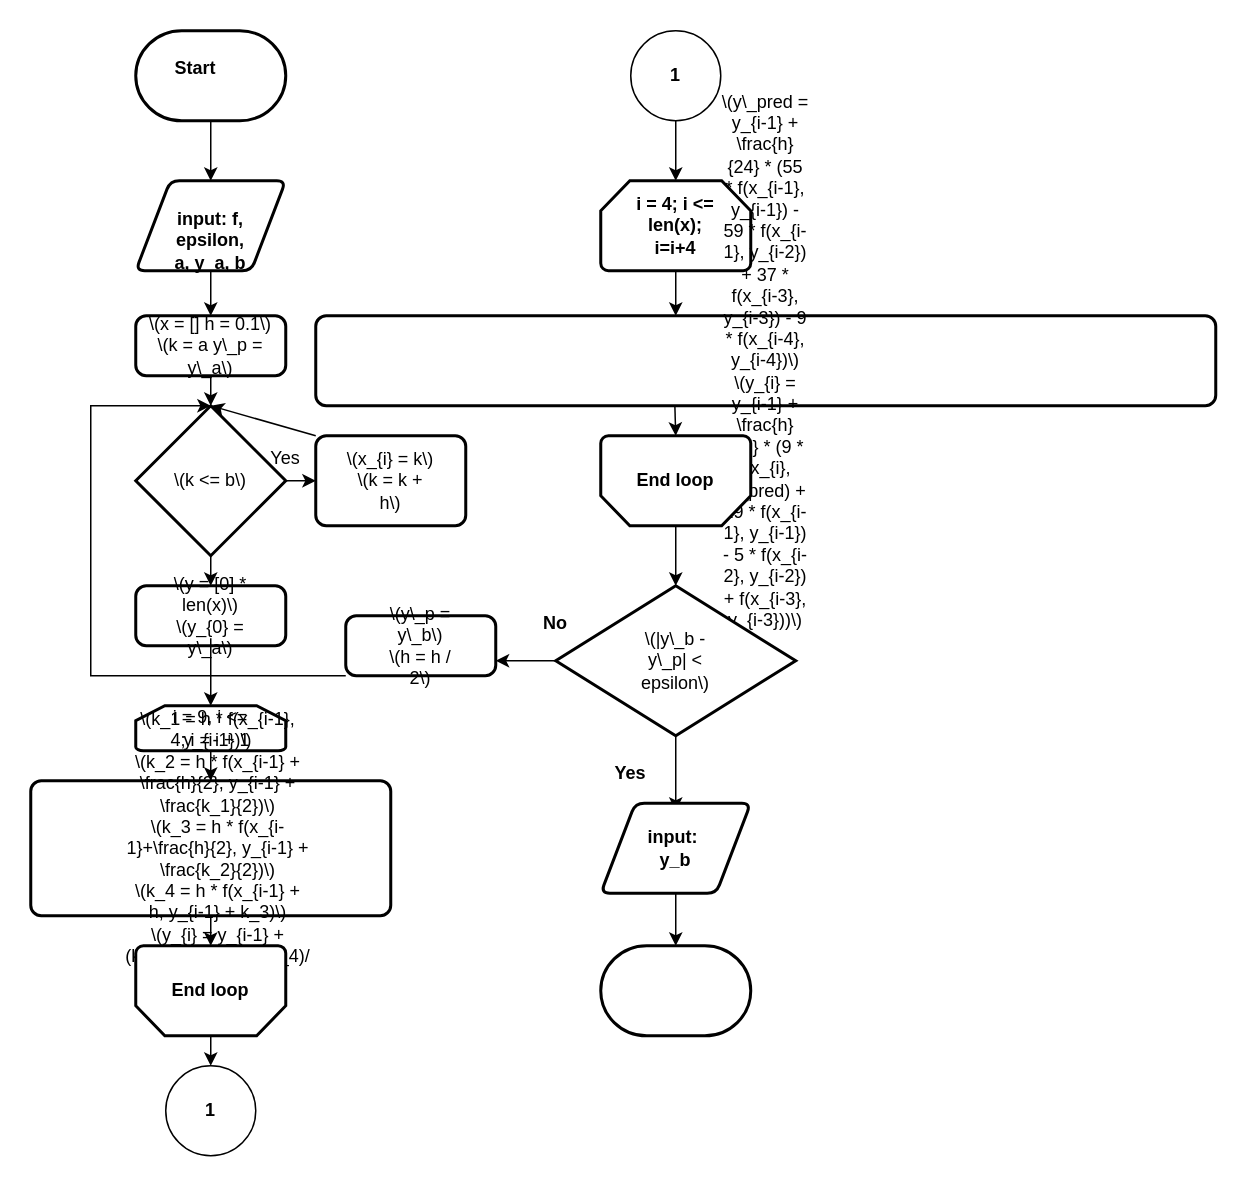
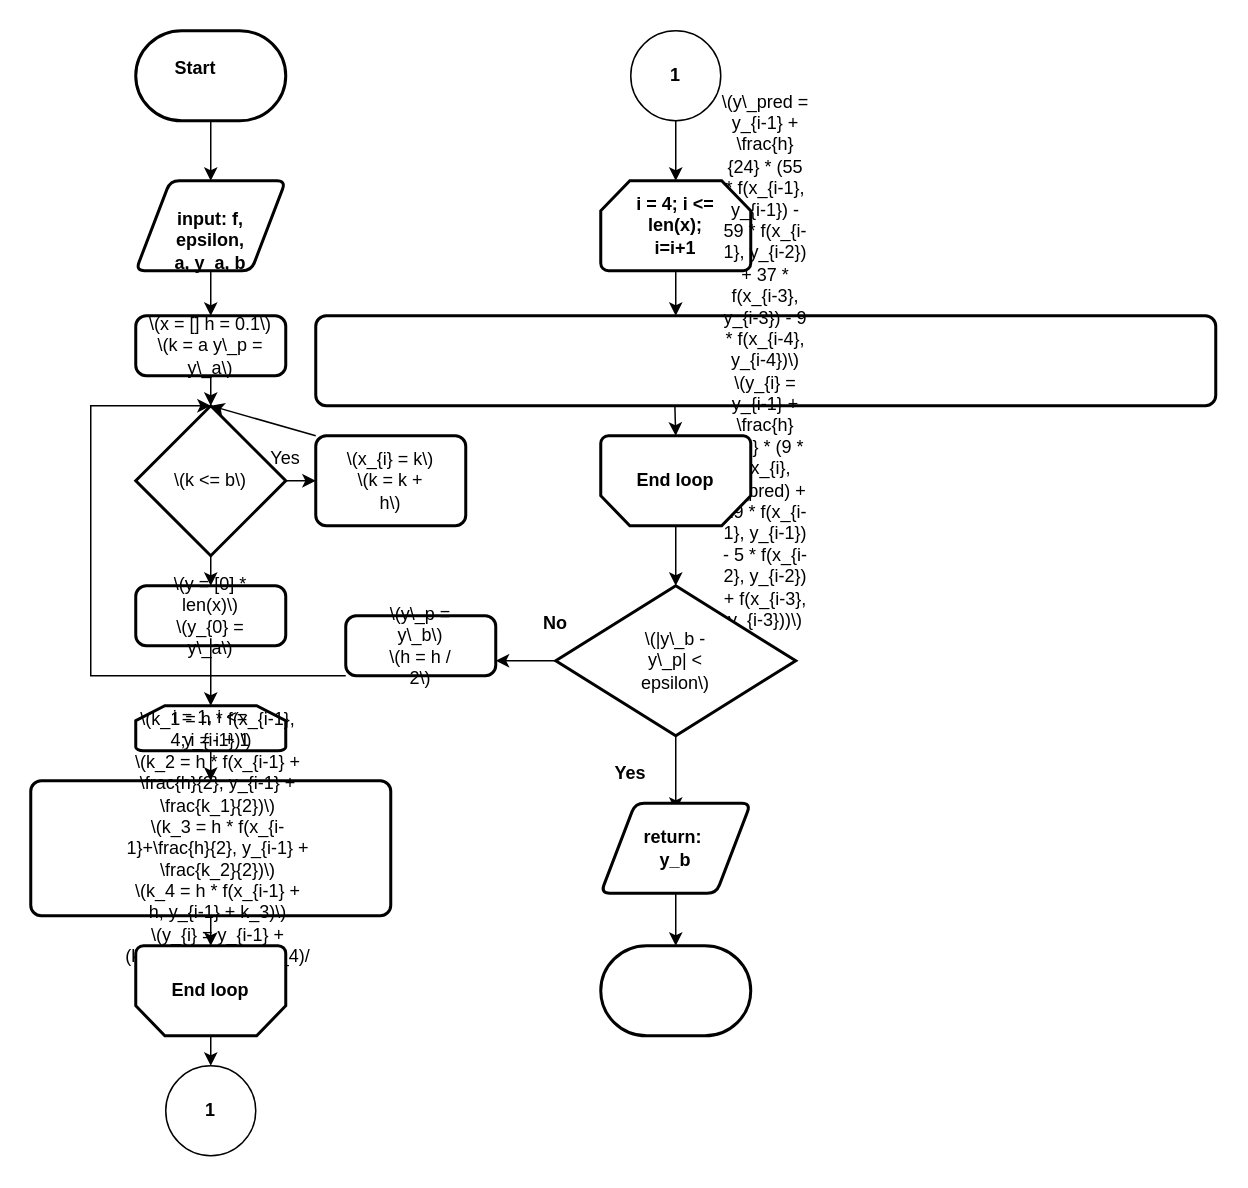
  <mxCell id="0" />
  <mxCell id="1" parent="0" />
  <mxCell id="2" value="" style="strokeWidth=2;html=1;shape=mxgraph.flowchart.terminator;whiteSpace=wrap;" vertex="1" parent="1"><mxGeometry x="90" y="20" width="100" height="60" as="geometry" /></mxCell>
  <mxCell id="3" value="&lt;b&gt;Start&lt;/b&gt;" style="text;html=1;align=center;verticalAlign=middle;whiteSpace=wrap;rounded=0;" vertex="1" parent="1"><mxGeometry x="100" y="30" width="60" height="30" as="geometry" /></mxCell>
  <mxCell id="4" value="" style="endArrow=classic;html=1;rounded=0;exitX=0.5;exitY=1;exitDx=0;exitDy=0;exitPerimeter=0;" edge="1" parent="1" source="2"><mxGeometry width="50" height="50" relative="1" as="geometry"><mxPoint x="110" y="260" as="sourcePoint" /><mxPoint x="140" y="120" as="targetPoint" /></mxGeometry></mxCell>
  <mxCell id="5" value="" style="shape=parallelogram;html=1;strokeWidth=2;perimeter=parallelogramPerimeter;whiteSpace=wrap;rounded=1;arcSize=12;size=0.23;" vertex="1" parent="1"><mxGeometry x="90" y="120" width="100" height="60" as="geometry" /></mxCell>
  <mxCell id="6" value="&lt;b&gt;input: f, epsilon, a, y_a, b&lt;/b&gt;" style="text;html=1;align=center;verticalAlign=middle;whiteSpace=wrap;rounded=0;" vertex="1" parent="1"><mxGeometry x="110" y="145" width="60" height="30" as="geometry" /></mxCell>
  <mxCell id="7" value="" style="endArrow=classic;html=1;rounded=0;exitX=0.5;exitY=1;exitDx=0;exitDy=0;" edge="1" parent="1" source="5"><mxGeometry width="50" height="50" relative="1" as="geometry"><mxPoint x="110" y="260" as="sourcePoint" /><mxPoint x="140" y="210" as="targetPoint" /></mxGeometry></mxCell>
  <mxCell id="8" value="\(x = [] h = 0.1\)&lt;div&gt;\(k = a y\_p = y\_a\)&lt;/div&gt;" style="rounded=1;whiteSpace=wrap;html=1;absoluteArcSize=1;arcSize=14;strokeWidth=2;" vertex="1" parent="1"><mxGeometry x="90" y="210" width="100" height="40" as="geometry" /></mxCell>
  <mxCell id="9" value="" style="strokeWidth=2;html=1;shape=mxgraph.flowchart.decision;whiteSpace=wrap;" vertex="1" parent="1"><mxGeometry x="90" y="270" width="100" height="100" as="geometry" /></mxCell>
  <mxCell id="10" value="" style="endArrow=classic;html=1;rounded=0;entryX=0.5;entryY=0;entryDx=0;entryDy=0;entryPerimeter=0;exitX=0.5;exitY=1;exitDx=0;exitDy=0;" edge="1" parent="1" source="8" target="9"><mxGeometry width="50" height="50" relative="1" as="geometry"><mxPoint x="110" y="260" as="sourcePoint" /><mxPoint x="160" y="210" as="targetPoint" /></mxGeometry></mxCell>
  <mxCell id="11" value="\(k &amp;lt;= b\)" style="text;html=1;align=center;verticalAlign=middle;whiteSpace=wrap;rounded=0;" vertex="1" parent="1"><mxGeometry x="110" y="305" width="60" height="30" as="geometry" /></mxCell>
  <mxCell id="12" value="" style="endArrow=classic;html=1;rounded=0;exitX=1;exitY=0.5;exitDx=0;exitDy=0;exitPerimeter=0;" edge="1" parent="1" source="9"><mxGeometry width="50" height="50" relative="1" as="geometry"><mxPoint x="190" y="310" as="sourcePoint" /><mxPoint x="210" y="320" as="targetPoint" /></mxGeometry></mxCell>
  <mxCell id="13" value="Yes" style="text;html=1;align=center;verticalAlign=middle;whiteSpace=wrap;rounded=0;" vertex="1" parent="1"><mxGeometry x="160" y="290" width="60" height="30" as="geometry" /></mxCell>
  <mxCell id="14" value="" style="rounded=1;whiteSpace=wrap;html=1;absoluteArcSize=1;arcSize=14;strokeWidth=2;" vertex="1" parent="1"><mxGeometry x="210" y="290" width="100" height="60" as="geometry" /></mxCell>
  <mxCell id="15" value="\(x_{i} = k\)&lt;div&gt;\(k = k + h\)&lt;/div&gt;" style="text;html=1;align=center;verticalAlign=middle;whiteSpace=wrap;rounded=0;" vertex="1" parent="1"><mxGeometry x="230" y="305" width="60" height="30" as="geometry" /></mxCell>
  <mxCell id="16" value="" style="endArrow=classic;html=1;rounded=0;exitX=0;exitY=0;exitDx=0;exitDy=0;entryX=0.5;entryY=0;entryDx=0;entryDy=0;entryPerimeter=0;" edge="1" parent="1" source="14" target="9"><mxGeometry width="50" height="50" relative="1" as="geometry"><mxPoint x="190" y="390" as="sourcePoint" /><mxPoint x="240" y="340" as="targetPoint" /></mxGeometry></mxCell>
  <mxCell id="17" value="" style="endArrow=classic;html=1;rounded=0;exitX=0.5;exitY=1;exitDx=0;exitDy=0;exitPerimeter=0;" edge="1" parent="1" source="9"><mxGeometry width="50" height="50" relative="1" as="geometry"><mxPoint x="190" y="410" as="sourcePoint" /><mxPoint x="140" y="390" as="targetPoint" /></mxGeometry></mxCell>
  <mxCell id="18" value="" style="rounded=1;whiteSpace=wrap;html=1;absoluteArcSize=1;arcSize=14;strokeWidth=2;" vertex="1" parent="1"><mxGeometry x="90" y="390" width="100" height="40" as="geometry" /></mxCell>
  <mxCell id="19" value="\(y = [0] * len(x)\)&lt;div&gt;\(y_{0} = y\_a\)&lt;/div&gt;" style="text;html=1;align=center;verticalAlign=middle;whiteSpace=wrap;rounded=0;" vertex="1" parent="1"><mxGeometry x="110" y="395" width="60" height="30" as="geometry" /></mxCell>
  <mxCell id="20" value="" style="endArrow=classic;html=1;rounded=0;exitX=0.5;exitY=1;exitDx=0;exitDy=0;" edge="1" parent="1" source="19"><mxGeometry width="50" height="50" relative="1" as="geometry"><mxPoint x="230" y="360" as="sourcePoint" /><mxPoint x="140" y="470" as="targetPoint" /></mxGeometry></mxCell>
  <mxCell id="21" value="" style="strokeWidth=2;html=1;shape=mxgraph.flowchart.loop_limit;whiteSpace=wrap;" vertex="1" parent="1"><mxGeometry x="90" y="470" width="100" height="30" as="geometry" /></mxCell>
- <mxCell id="22" value="i = 9, i &amp;lt;= 4; i = i + 1" style="text;html=1;align=center;verticalAlign=middle;whiteSpace=wrap;rounded=0;" vertex="1" parent="1"><mxGeometry x="110" y="470" width="60" height="30" as="geometry" /></mxCell>
+ <mxCell id="22" value="i = 1, i &amp;lt;= 4; i = i + 1" style="text;html=1;align=center;verticalAlign=middle;whiteSpace=wrap;rounded=0;" vertex="1" parent="1"><mxGeometry x="110" y="470" width="60" height="30" as="geometry" /></mxCell>
  <mxCell id="23" value="" style="rounded=1;whiteSpace=wrap;html=1;absoluteArcSize=1;arcSize=14;strokeWidth=2;" vertex="1" parent="1"><mxGeometry x="20" y="520" width="240" height="90" as="geometry" /></mxCell>
  <mxCell id="24" value="" style="endArrow=classic;html=1;rounded=0;exitX=0.5;exitY=1;exitDx=0;exitDy=0;exitPerimeter=0;entryX=0.5;entryY=0;entryDx=0;entryDy=0;" edge="1" parent="1" source="21" target="23"><mxGeometry width="50" height="50" relative="1" as="geometry"><mxPoint x="230" y="510" as="sourcePoint" /><mxPoint x="280" y="460" as="targetPoint" /></mxGeometry></mxCell>
  <mxCell id="25" value="\(k_1 = h * f(x_{i-1}, y_{i-1})\)&lt;div&gt;\(k_2 = h * f(x_{i-1} + \frac{h}{2}, y_{i-1} + \frac{k_1}{2})\)&lt;/div&gt;&lt;div&gt;\(k_3 = h * f(x_{i-1}+\frac{h}{2}, y_{i-1} + \frac{k_2}{2})\)&lt;/div&gt;&lt;div&gt;\(k_4 = h * f(x_{i-1} + h, y_{i-1} + k_3)\)&lt;/div&gt;&lt;div&gt;\(y_{i} = y_{i-1} + (k_1+2k_2+2k_3+k_4)/ 6\)&lt;/div&gt;" style="text;html=1;align=center;verticalAlign=middle;whiteSpace=wrap;rounded=0;" vertex="1" parent="1"><mxGeometry x="120" y="550" width="50" height="30" as="geometry" /></mxCell>
  <mxCell id="26" value="" style="strokeWidth=2;html=1;shape=mxgraph.flowchart.loop_limit;whiteSpace=wrap;direction=west;" vertex="1" parent="1"><mxGeometry x="90" y="630" width="100" height="60" as="geometry" /></mxCell>
  <mxCell id="27" value="&lt;b&gt;End loop&lt;/b&gt;" style="text;html=1;align=center;verticalAlign=middle;whiteSpace=wrap;rounded=0;" vertex="1" parent="1"><mxGeometry x="110" y="645" width="60" height="30" as="geometry" /></mxCell>
  <mxCell id="28" value="" style="endArrow=classic;html=1;rounded=0;exitX=0.5;exitY=1;exitDx=0;exitDy=0;entryX=0.5;entryY=1;entryDx=0;entryDy=0;entryPerimeter=0;" edge="1" parent="1" source="23" target="26"><mxGeometry width="50" height="50" relative="1" as="geometry"><mxPoint x="160" y="520" as="sourcePoint" /><mxPoint x="210" y="470" as="targetPoint" /></mxGeometry></mxCell>
  <mxCell id="29" value="" style="endArrow=classic;html=1;rounded=0;exitX=0.5;exitY=0;exitDx=0;exitDy=0;exitPerimeter=0;" edge="1" parent="1" source="26" target="30"><mxGeometry width="50" height="50" relative="1" as="geometry"><mxPoint x="200" y="640" as="sourcePoint" /><mxPoint x="140" y="720" as="targetPoint" /></mxGeometry></mxCell>
  <mxCell id="30" value="" style="verticalLabelPosition=bottom;verticalAlign=top;html=1;shape=mxgraph.flowchart.on-page_reference;" vertex="1" parent="1"><mxGeometry x="110" y="710" width="60" height="60" as="geometry" /></mxCell>
  <mxCell id="31" value="&lt;b&gt;1&lt;/b&gt;" style="text;html=1;align=center;verticalAlign=middle;whiteSpace=wrap;rounded=0;" vertex="1" parent="1"><mxGeometry x="110" y="725" width="60" height="30" as="geometry" /></mxCell>
  <mxCell id="32" value="" style="verticalLabelPosition=bottom;verticalAlign=top;html=1;shape=mxgraph.flowchart.on-page_reference;" vertex="1" parent="1"><mxGeometry x="420" y="20" width="60" height="60" as="geometry" /></mxCell>
  <mxCell id="33" value="&lt;b&gt;1&lt;/b&gt;" style="text;html=1;align=center;verticalAlign=middle;whiteSpace=wrap;rounded=0;" vertex="1" parent="1"><mxGeometry x="420" y="35" width="60" height="30" as="geometry" /></mxCell>
  <mxCell id="34" value="" style="endArrow=classic;html=1;rounded=0;exitX=0.5;exitY=1;exitDx=0;exitDy=0;exitPerimeter=0;" edge="1" parent="1" source="32"><mxGeometry width="50" height="50" relative="1" as="geometry"><mxPoint x="540" y="200" as="sourcePoint" /><mxPoint x="450" y="120" as="targetPoint" /></mxGeometry></mxCell>
  <mxCell id="35" value="" style="strokeWidth=2;html=1;shape=mxgraph.flowchart.loop_limit;whiteSpace=wrap;" vertex="1" parent="1"><mxGeometry x="400" y="120" width="100" height="60" as="geometry" /></mxCell>
- <mxCell id="36" value="&lt;b&gt;i = 4; i &amp;lt;= len(x); i=i+4&lt;/b&gt;" style="text;html=1;align=center;verticalAlign=middle;whiteSpace=wrap;rounded=0;" vertex="1" parent="1"><mxGeometry x="420" y="135" width="60" height="30" as="geometry" /></mxCell>
+ <mxCell id="36" value="&lt;b&gt;i = 4; i &amp;lt;= len(x); i=i+1&lt;/b&gt;" style="text;html=1;align=center;verticalAlign=middle;whiteSpace=wrap;rounded=0;" vertex="1" parent="1"><mxGeometry x="420" y="135" width="60" height="30" as="geometry" /></mxCell>
  <mxCell id="37" value="" style="endArrow=classic;html=1;rounded=0;exitX=0.5;exitY=1;exitDx=0;exitDy=0;exitPerimeter=0;" edge="1" parent="1" source="35"><mxGeometry width="50" height="50" relative="1" as="geometry"><mxPoint x="440" y="290" as="sourcePoint" /><mxPoint x="450" y="210" as="targetPoint" /></mxGeometry></mxCell>
  <mxCell id="38" value="" style="rounded=1;whiteSpace=wrap;html=1;absoluteArcSize=1;arcSize=14;strokeWidth=2;" vertex="1" parent="1"><mxGeometry x="210" y="210" width="600" height="60" as="geometry" /></mxCell>
  <mxCell id="39" value="\(y\_pred = y_{i-1} + \frac{h}{24} * (55 * f(x_{i-1}, y_{i-1}) - 59 * f(x_{i-1}, y_{i-2}) + 37 * f(x_{i-3}, y_{i-3}) - 9 * f(x_{i-4}, y_{i-4})\)&lt;div&gt;\(y_{i} = y_{i-1} + \frac{h}{24} * (9 * f(x_{i}, y\_pred) + 19 * f(x_{i-1}, y_{i-1}) - 5 * f(x_{i-2}, y_{i-2}) + f(x_{i-3}, y_{i-3}))\)&lt;/div&gt;" style="text;html=1;align=center;verticalAlign=middle;whiteSpace=wrap;rounded=0;" vertex="1" parent="1"><mxGeometry x="480" y="225" width="60" height="30" as="geometry" /></mxCell>
  <mxCell id="40" value="" style="strokeWidth=2;html=1;shape=mxgraph.flowchart.loop_limit;whiteSpace=wrap;direction=west;" vertex="1" parent="1"><mxGeometry x="400" y="290" width="100" height="60" as="geometry" /></mxCell>
  <mxCell id="41" value="" style="endArrow=classic;html=1;rounded=0;exitX=0.399;exitY=0.998;exitDx=0;exitDy=0;exitPerimeter=0;entryX=0.5;entryY=1;entryDx=0;entryDy=0;entryPerimeter=0;" edge="1" parent="1" source="38" target="40"><mxGeometry width="50" height="50" relative="1" as="geometry"><mxPoint x="410" y="430" as="sourcePoint" /><mxPoint x="460" y="380" as="targetPoint" /></mxGeometry></mxCell>
  <mxCell id="42" value="&lt;b&gt;End loop&lt;/b&gt;" style="text;html=1;align=center;verticalAlign=middle;whiteSpace=wrap;rounded=0;" vertex="1" parent="1"><mxGeometry x="420" y="305" width="60" height="30" as="geometry" /></mxCell>
  <mxCell id="43" value="" style="endArrow=classic;html=1;rounded=0;exitX=0.5;exitY=0;exitDx=0;exitDy=0;exitPerimeter=0;" edge="1" parent="1" source="40"><mxGeometry width="50" height="50" relative="1" as="geometry"><mxPoint x="410" y="430" as="sourcePoint" /><mxPoint x="450" y="390" as="targetPoint" /></mxGeometry></mxCell>
  <mxCell id="44" value="" style="strokeWidth=2;html=1;shape=mxgraph.flowchart.decision;whiteSpace=wrap;" vertex="1" parent="1"><mxGeometry x="370" y="390" width="160" height="100" as="geometry" /></mxCell>
  <mxCell id="45" value="\(|y\_b - y\_p| &amp;lt; epsilon\)" style="text;html=1;align=center;verticalAlign=middle;whiteSpace=wrap;rounded=0;" vertex="1" parent="1"><mxGeometry x="420" y="425" width="60" height="30" as="geometry" /></mxCell>
  <mxCell id="46" value="" style="rounded=1;whiteSpace=wrap;html=1;absoluteArcSize=1;arcSize=14;strokeWidth=2;" vertex="1" parent="1"><mxGeometry x="230" y="410" width="100" height="40" as="geometry" /></mxCell>
  <mxCell id="47" value="\(y\_p = y\_b\)&lt;div&gt;\(h = h / 2\)&lt;/div&gt;" style="text;html=1;align=center;verticalAlign=middle;whiteSpace=wrap;rounded=0;" vertex="1" parent="1"><mxGeometry x="250" y="415" width="60" height="30" as="geometry" /></mxCell>
  <mxCell id="48" value="" style="endArrow=classic;html=1;rounded=0;exitX=0;exitY=0.5;exitDx=0;exitDy=0;exitPerimeter=0;entryX=1;entryY=0.75;entryDx=0;entryDy=0;" edge="1" parent="1" source="44" target="46"><mxGeometry width="50" height="50" relative="1" as="geometry"><mxPoint x="280" y="510" as="sourcePoint" /><mxPoint x="330" y="460" as="targetPoint" /></mxGeometry></mxCell>
  <mxCell id="49" value="" style="endArrow=classic;html=1;rounded=0;exitX=0;exitY=1;exitDx=0;exitDy=0;entryX=0.5;entryY=0;entryDx=0;entryDy=0;entryPerimeter=0;" edge="1" parent="1" source="46" target="9"><mxGeometry width="50" height="50" relative="1" as="geometry"><mxPoint x="280" y="510" as="sourcePoint" /><mxPoint x="330" y="460" as="targetPoint" /><Array as="points"><mxPoint x="60" y="450" /><mxPoint x="60" y="270" /></Array></mxGeometry></mxCell>
  <mxCell id="50" value="" style="endArrow=classic;html=1;rounded=0;exitX=0.5;exitY=1;exitDx=0;exitDy=0;exitPerimeter=0;" edge="1" parent="1" source="44"><mxGeometry width="50" height="50" relative="1" as="geometry"><mxPoint x="390" y="580" as="sourcePoint" /><mxPoint x="450" y="540" as="targetPoint" /></mxGeometry></mxCell>
  <mxCell id="51" value="&lt;b&gt;No&lt;/b&gt;" style="text;html=1;align=center;verticalAlign=middle;whiteSpace=wrap;rounded=0;" vertex="1" parent="1"><mxGeometry x="340" y="400" width="60" height="30" as="geometry" /></mxCell>
  <mxCell id="52" value="&lt;b&gt;Yes&lt;/b&gt;" style="text;html=1;align=center;verticalAlign=middle;whiteSpace=wrap;rounded=0;" vertex="1" parent="1"><mxGeometry x="390" y="500" width="60" height="30" as="geometry" /></mxCell>
  <mxCell id="53" value="" style="shape=parallelogram;html=1;strokeWidth=2;perimeter=parallelogramPerimeter;whiteSpace=wrap;rounded=1;arcSize=12;size=0.23;" vertex="1" parent="1"><mxGeometry x="400" y="535" width="100" height="60" as="geometry" /></mxCell>
- <mxCell id="54" value="&lt;b&gt;input:&amp;nbsp; y_b&lt;/b&gt;" style="text;html=1;align=center;verticalAlign=middle;whiteSpace=wrap;rounded=0;" vertex="1" parent="1"><mxGeometry x="420" y="550" width="60" height="30" as="geometry" /></mxCell>
+ <mxCell id="54" value="&lt;b&gt;return:&amp;nbsp; y_b&lt;/b&gt;" style="text;html=1;align=center;verticalAlign=middle;whiteSpace=wrap;rounded=0;" vertex="1" parent="1"><mxGeometry x="420" y="550" width="60" height="30" as="geometry" /></mxCell>
  <mxCell id="55" value="" style="strokeWidth=2;html=1;shape=mxgraph.flowchart.terminator;whiteSpace=wrap;" vertex="1" parent="1"><mxGeometry x="400" y="630" width="100" height="60" as="geometry" /></mxCell>
  <mxCell id="56" value="" style="endArrow=classic;html=1;rounded=0;exitX=0.5;exitY=1;exitDx=0;exitDy=0;entryX=0.5;entryY=0;entryDx=0;entryDy=0;entryPerimeter=0;" edge="1" parent="1" source="53" target="55"><mxGeometry width="50" height="50" relative="1" as="geometry"><mxPoint x="390" y="580" as="sourcePoint" /><mxPoint x="440" y="530" as="targetPoint" /></mxGeometry></mxCell>
